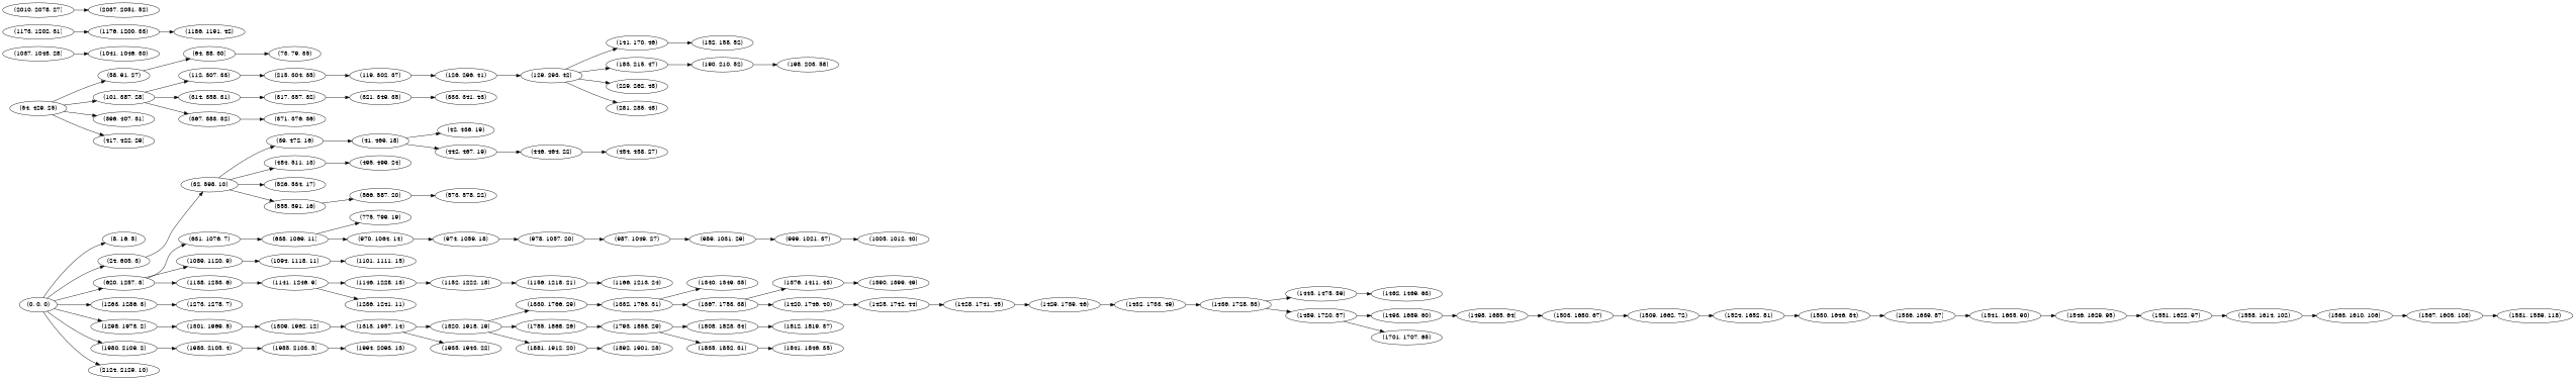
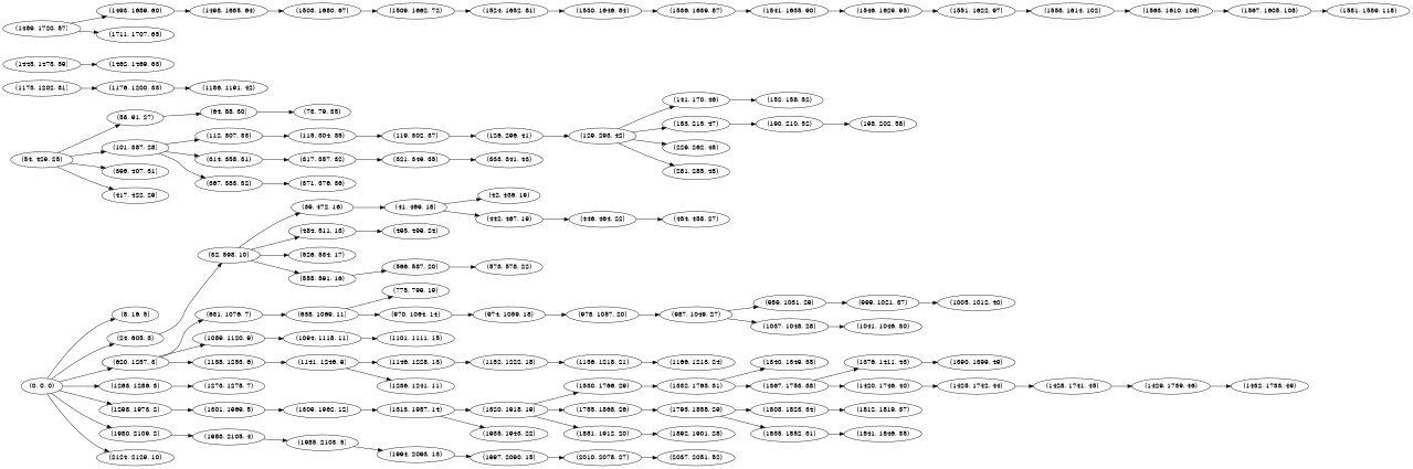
  digraph {
    rankdir=LR
    "(0, 0, 0)"
    "(8, 16, 5)"
    "(24, 605, 3)"
    "(620, 1257, 3)"
    "(1263, 1286, 3)"
    "(1298, 1973, 2)"
    "(1980, 2109, 2)"
    "(2124, 2129, 10)"
    "(32, 598, 10)"
    "(631, 1076, 7)"
    "(1089, 1120, 9)"
    "(1138, 1253, 6)"
    "(1273, 1278, 7)"
    "(1301, 1969, 5)"
    "(1983, 2105, 4)"
    "(39, 472, 16)"
    "(484, 511, 13)"
    "(526, 534, 17)"
    "(555, 591, 16)"
    "(41, 469, 18)"
    "(495, 499, 24)"
    "(566, 587, 20)"
    "(42, 436, 19)"
    "(442, 467, 19)"
    "(446, 464, 22)"
    "(54, 429, 25)"
    "(58, 91, 27)"
    "(101, 387, 28)"
    "(396, 407, 31)"
    "(417, 422, 29)"
    "(64, 88, 30)"
    "(112, 307, 33)"
    "(314, 358, 31)"
    "(367, 383, 32)"
    "(73, 79, 35)"
-   "(115, 304, 35)" [label="(215, 304, 35)"]
+   "(115, 304, 35)"
    "(317, 357, 32)"
    "(371, 376, 36)"
    "(119, 302, 37)"
    "(126, 296, 41)"
    "(129, 293, 42)"
    "(141, 170, 46)"
    "(183, 215, 47)"
    "(229, 262, 48)"
    "(281, 285, 48)"
    "(152, 158, 52)"
    "(190, 210, 52)"
-   "(198, 203, 58)"
+   "(198, 203, 58)" [label="(198, 202, 58)"]
    "(321, 349, 35)"
    "(333, 341, 43)"
    "(454, 458, 27)"
    "(573, 578, 22)"
    "(638, 1069, 11)"
    "(1094, 1118, 11)"
    "(1141, 1246, 9)"
    "(775, 799, 19)"
    "(970, 1064, 14)"
    "(974, 1059, 18)"
    "(978, 1057, 20)"
    "(987, 1049, 27)"
    "(989, 1031, 29)"
    "(1037, 1048, 28)"
    "(999, 1021, 37)"
    "(1041, 1046, 30)"
    "(1005, 1012, 40)"
    "(1101, 1111, 15)"
    "(1146, 1228, 13)"
    "(1236, 1241, 11)"
    "(1152, 1222, 18)"
    "(1156, 1218, 21)"
    "(1166, 1213, 24)"
    "(1173, 1202, 31)"
    "(1176, 1200, 33)"
    "(1186, 1191, 42)"
    "(1309, 1962, 12)"
    "(1313, 1957, 14)"
    "(1320, 1918, 19)"
    "(1935, 1943, 22)"
    "(1330, 1766, 29)"
    "(1785, 1868, 26)"
    "(1881, 1912, 20)"
    "(1332, 1763, 31)"
    "(1793, 1858, 29)"
    "(1892, 1901, 28)"
    "(1340, 1349, 35)"
    "(1367, 1753, 38)"
    "(1376, 1411, 43)"
    "(1420, 1746, 40)"
    "(1390, 1399, 49)"
    "(1425, 1742, 44)"
    "(1428, 1741, 45)"
    "(1429, 1739, 46)"
    "(1432, 1733, 49)"
-   "(1436, 1728, 53)"
    "(1445, 1475, 59)"
    "(1489, 1720, 57)"
    "(1462, 1469, 63)"
    "(1493, 1689, 60)"
-   "(1701, 1707, 65)"
+   "(1701, 1707, 65)" [label="(1711, 1707, 65)"]
    "(1498, 1685, 64)"
    "(1503, 1680, 67)"
    "(1509, 1662, 72)"
    "(1524, 1652, 81)"
    "(1530, 1646, 84)"
    "(1536, 1639, 87)"
    "(1541, 1635, 90)"
    "(1546, 1629, 95)"
    "(1551, 1622, 97)"
    "(1558, 1614, 102)"
    "(1563, 1610, 106)"
    "(1567, 1605, 108)"
    "(1581, 1589, 118)"
    "(1808, 1823, 34)"
    "(1835, 1852, 31)"
    "(1812, 1819, 37)"
    "(1841, 1846, 35)"
    "(1985, 2103, 5)"
    "(1994, 2093, 13)"
+   "(1997, 2090, 15)"
    "(2010, 2078, 27)"
    "(2037, 2051, 52)"
    "(0, 0, 0)" -> "(8, 16, 5)"
    "(0, 0, 0)" -> "(24, 605, 3)"
    "(0, 0, 0)" -> "(620, 1257, 3)"
    "(0, 0, 0)" -> "(1263, 1286, 3)"
    "(0, 0, 0)" -> "(1298, 1973, 2)"
    "(0, 0, 0)" -> "(1980, 2109, 2)"
    "(0, 0, 0)" -> "(2124, 2129, 10)"
    "(24, 605, 3)" -> "(32, 598, 10)"
    "(620, 1257, 3)" -> "(631, 1076, 7)"
    "(620, 1257, 3)" -> "(1089, 1120, 9)"
    "(620, 1257, 3)" -> "(1138, 1253, 6)"
    "(1263, 1286, 3)" -> "(1273, 1278, 7)"
    "(1298, 1973, 2)" -> "(1301, 1969, 5)"
    "(1980, 2109, 2)" -> "(1983, 2105, 4)"
    "(32, 598, 10)" -> "(39, 472, 16)"
    "(32, 598, 10)" -> "(484, 511, 13)"
    "(32, 598, 10)" -> "(526, 534, 17)"
    "(32, 598, 10)" -> "(555, 591, 16)"
    "(631, 1076, 7)" -> "(638, 1069, 11)"
    "(1089, 1120, 9)" -> "(1094, 1118, 11)"
    "(1138, 1253, 6)" -> "(1141, 1246, 9)"
    "(1301, 1969, 5)" -> "(1309, 1962, 12)"
    "(1983, 2105, 4)" -> "(1985, 2103, 5)"
    "(39, 472, 16)" -> "(41, 469, 18)"
    "(484, 511, 13)" -> "(495, 499, 24)"
    "(555, 591, 16)" -> "(566, 587, 20)"
    "(41, 469, 18)" -> "(42, 436, 19)"
    "(41, 469, 18)" -> "(442, 467, 19)"
    "(566, 587, 20)" -> "(573, 578, 22)"
    "(442, 467, 19)" -> "(446, 464, 22)"
    "(446, 464, 22)" -> "(454, 458, 27)"
    "(54, 429, 25)" -> "(58, 91, 27)"
    "(54, 429, 25)" -> "(101, 387, 28)"
    "(54, 429, 25)" -> "(396, 407, 31)"
    "(54, 429, 25)" -> "(417, 422, 29)"
    "(58, 91, 27)" -> "(64, 88, 30)"
    "(101, 387, 28)" -> "(112, 307, 33)"
    "(101, 387, 28)" -> "(314, 358, 31)"
    "(101, 387, 28)" -> "(367, 383, 32)"
    "(64, 88, 30)" -> "(73, 79, 35)"
    "(112, 307, 33)" -> "(115, 304, 35)"
    "(314, 358, 31)" -> "(317, 357, 32)"
    "(367, 383, 32)" -> "(371, 376, 36)"
    "(115, 304, 35)" -> "(119, 302, 37)"
    "(317, 357, 32)" -> "(321, 349, 35)"
    "(119, 302, 37)" -> "(126, 296, 41)"
    "(126, 296, 41)" -> "(129, 293, 42)"
    "(129, 293, 42)" -> "(141, 170, 46)"
    "(129, 293, 42)" -> "(183, 215, 47)"
    "(129, 293, 42)" -> "(229, 262, 48)"
    "(129, 293, 42)" -> "(281, 285, 48)"
    "(141, 170, 46)" -> "(152, 158, 52)"
    "(183, 215, 47)" -> "(190, 210, 52)"
    "(190, 210, 52)" -> "(198, 203, 58)"
    "(321, 349, 35)" -> "(333, 341, 43)"
    "(638, 1069, 11)" -> "(775, 799, 19)"
    "(638, 1069, 11)" -> "(970, 1064, 14)"
    "(1094, 1118, 11)" -> "(1101, 1111, 15)"
    "(1141, 1246, 9)" -> "(1146, 1228, 13)"
    "(1141, 1246, 9)" -> "(1236, 1241, 11)"
    "(970, 1064, 14)" -> "(974, 1059, 18)"
    "(974, 1059, 18)" -> "(978, 1057, 20)"
    "(978, 1057, 20)" -> "(987, 1049, 27)"
    "(987, 1049, 27)" -> "(989, 1031, 29)"
+   "(987, 1049, 27)" -> "(1037, 1048, 28)"
    "(989, 1031, 29)" -> "(999, 1021, 37)"
    "(1037, 1048, 28)" -> "(1041, 1046, 30)"
    "(999, 1021, 37)" -> "(1005, 1012, 40)"
    "(1146, 1228, 13)" -> "(1152, 1222, 18)"
    "(1152, 1222, 18)" -> "(1156, 1218, 21)"
    "(1156, 1218, 21)" -> "(1166, 1213, 24)"
    "(1173, 1202, 31)" -> "(1176, 1200, 33)"
    "(1176, 1200, 33)" -> "(1186, 1191, 42)"
    "(1309, 1962, 12)" -> "(1313, 1957, 14)"
    "(1313, 1957, 14)" -> "(1320, 1918, 19)"
    "(1313, 1957, 14)" -> "(1935, 1943, 22)"
    "(1320, 1918, 19)" -> "(1330, 1766, 29)"
    "(1320, 1918, 19)" -> "(1785, 1868, 26)"
    "(1320, 1918, 19)" -> "(1881, 1912, 20)"
    "(1330, 1766, 29)" -> "(1332, 1763, 31)"
    "(1785, 1868, 26)" -> "(1793, 1858, 29)"
    "(1881, 1912, 20)" -> "(1892, 1901, 28)"
    "(1332, 1763, 31)" -> "(1340, 1349, 35)"
    "(1332, 1763, 31)" -> "(1367, 1753, 38)"
    "(1793, 1858, 29)" -> "(1808, 1823, 34)"
    "(1793, 1858, 29)" -> "(1835, 1852, 31)"
    "(1367, 1753, 38)" -> "(1376, 1411, 43)"
    "(1367, 1753, 38)" -> "(1420, 1746, 40)"
    "(1376, 1411, 43)" -> "(1390, 1399, 49)"
    "(1420, 1746, 40)" -> "(1425, 1742, 44)"
    "(1425, 1742, 44)" -> "(1428, 1741, 45)"
    "(1428, 1741, 45)" -> "(1429, 1739, 46)"
    "(1429, 1739, 46)" -> "(1432, 1733, 49)"
-   "(1432, 1733, 49)" -> "(1436, 1728, 53)"
-   "(1436, 1728, 53)" -> "(1445, 1475, 59)"
-   "(1436, 1728, 53)" -> "(1489, 1720, 57)"
    "(1445, 1475, 59)" -> "(1462, 1469, 63)"
    "(1489, 1720, 57)" -> "(1493, 1689, 60)"
    "(1489, 1720, 57)" -> "(1701, 1707, 65)"
    "(1493, 1689, 60)" -> "(1498, 1685, 64)"
    "(1498, 1685, 64)" -> "(1503, 1680, 67)"
    "(1503, 1680, 67)" -> "(1509, 1662, 72)"
    "(1509, 1662, 72)" -> "(1524, 1652, 81)"
    "(1524, 1652, 81)" -> "(1530, 1646, 84)"
    "(1530, 1646, 84)" -> "(1536, 1639, 87)"
    "(1536, 1639, 87)" -> "(1541, 1635, 90)"
    "(1541, 1635, 90)" -> "(1546, 1629, 95)"
    "(1546, 1629, 95)" -> "(1551, 1622, 97)"
    "(1551, 1622, 97)" -> "(1558, 1614, 102)"
    "(1558, 1614, 102)" -> "(1563, 1610, 106)"
    "(1563, 1610, 106)" -> "(1567, 1605, 108)"
    "(1567, 1605, 108)" -> "(1581, 1589, 118)"
    "(1808, 1823, 34)" -> "(1812, 1819, 37)"
    "(1835, 1852, 31)" -> "(1841, 1846, 35)"
    "(1985, 2103, 5)" -> "(1994, 2093, 13)"
+   "(1994, 2093, 13)" -> "(1997, 2090, 15)"
+   "(1997, 2090, 15)" -> "(2010, 2078, 27)"
    "(2010, 2078, 27)" -> "(2037, 2051, 52)"
  }
